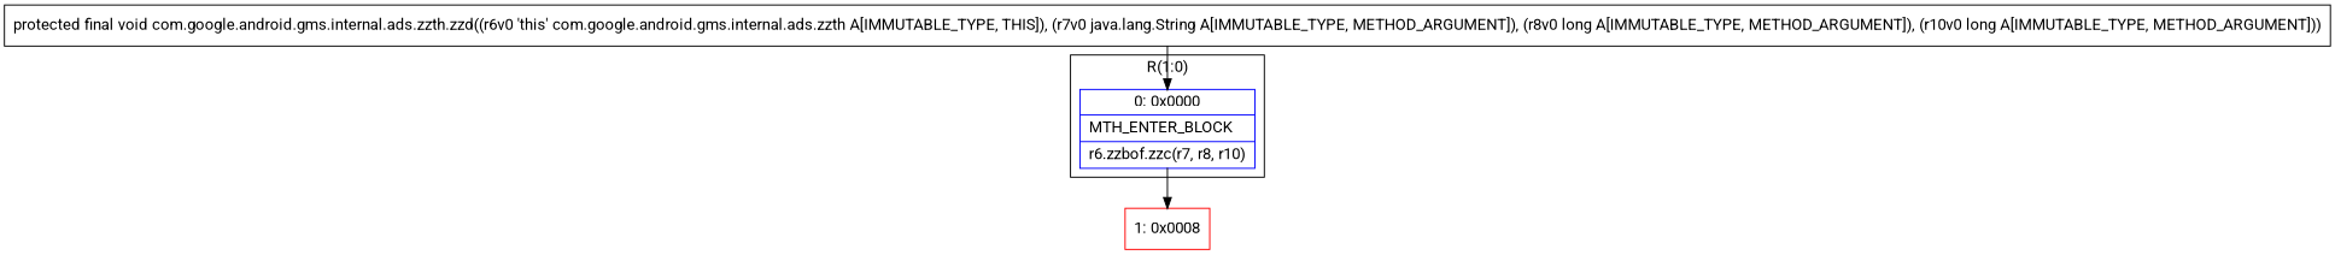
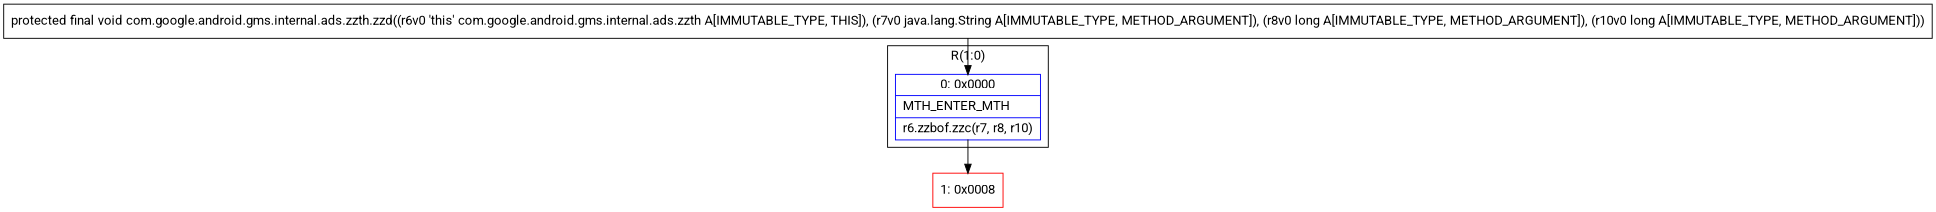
  digraph {
    fontname=Roboto
    node [shape=record fontname=Roboto]
    edge [fontname=Roboto]
-   n1 [color=blue label="{0\:\ 0x0000|MTH_ENTER_BLOCK\l|r6.zzbof.zzc(r7, r8, r10)\l}"]
+   n1 [color=blue label="{0\:\ 0x0000|MTH_ENTER_MTH\l|r6.zzbof.zzc(r7, r8, r10)\l}"]
    n2 [color=red label="{1\:\ 0x0008}"]
    n3 [label="{protected final void com.google.android.gms.internal.ads.zzth.zzd((r6v0 'this' com.google.android.gms.internal.ads.zzth A[IMMUTABLE_TYPE, THIS]), (r7v0 java.lang.String A[IMMUTABLE_TYPE, METHOD_ARGUMENT]), (r8v0 long A[IMMUTABLE_TYPE, METHOD_ARGUMENT]), (r10v0 long A[IMMUTABLE_TYPE, METHOD_ARGUMENT])) }"]
    subgraph cluster_1 {
      label="R(1:0)"
      n1
    }
    n1 -> n2
    n3 -> n1
  }
